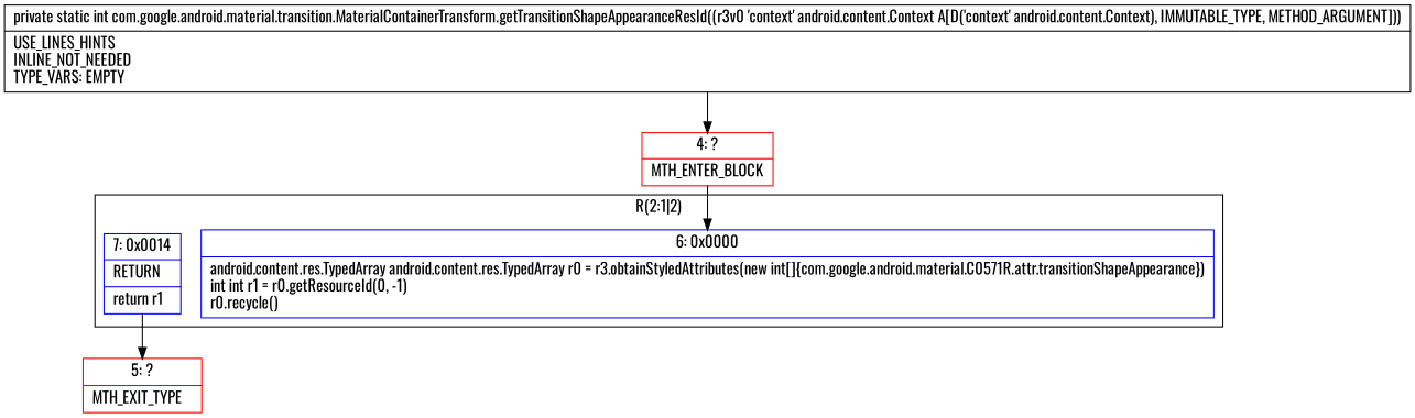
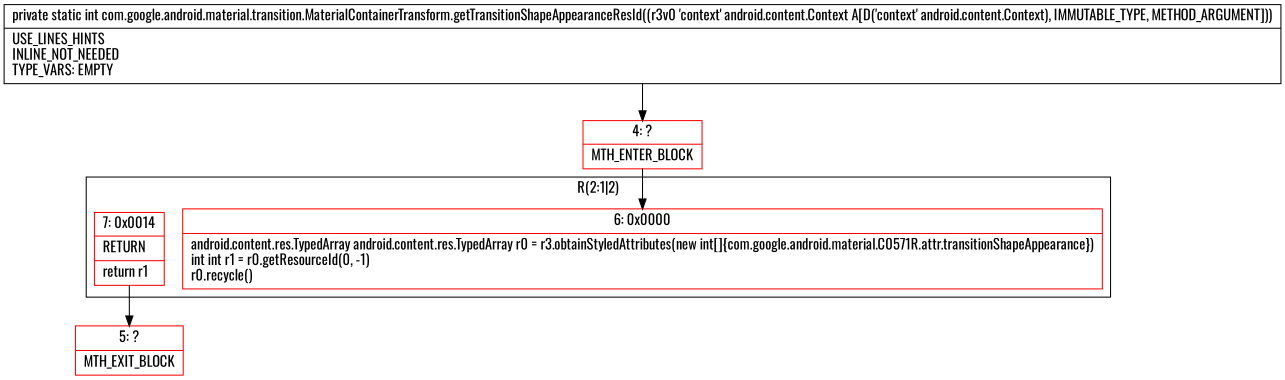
  digraph {
    fontname=Oswald
    node [color=blue fontname=Oswald shape=record]
    edge [fontname=Oswald]
-   n1 [label="{6\:\ 0x0000|android.content.res.TypedArray android.content.res.TypedArray r0 = r3.obtainStyledAttributes(new int[]\{com.google.android.material.C0571R.attr.transitionShapeAppearance\})\lint int r1 = r0.getResourceId(0, \-1)\lr0.recycle()\l}"]
-   n2 [label="{7\:\ 0x0014|RETURN\l|return r1\l}"]
-   n3 [color=red label="{5\:\ ?|MTH_EXIT_TYPE\l}"]
+   n1 [color=red label="{6\:\ 0x0000|android.content.res.TypedArray android.content.res.TypedArray r0 = r3.obtainStyledAttributes(new int[]\{com.google.android.material.C0571R.attr.transitionShapeAppearance\})\lint int r1 = r0.getResourceId(0, \-1)\lr0.recycle()\l}"]
+   n2 [color=red label="{7\:\ 0x0014|RETURN\l|return r1\l}"]
+   n3 [color=red label="{5\:\ ?|MTH_EXIT_BLOCK\l}"]
    n4 [color=red label="{4\:\ ?|MTH_ENTER_BLOCK\l}"]
    n5 [label="{private static int com.google.android.material.transition.MaterialContainerTransform.getTransitionShapeAppearanceResId((r3v0 'context' android.content.Context A[D('context' android.content.Context), IMMUTABLE_TYPE, METHOD_ARGUMENT]))  | USE_LINES_HINTS\lINLINE_NOT_NEEDED\lTYPE_VARS: EMPTY\l}" color=""]
    subgraph cluster_1 {
      label="R(2:1|2)"
      n1
      n2
    }
    n2 -> n3
    n4 -> n1
    n5 -> n4
  }
